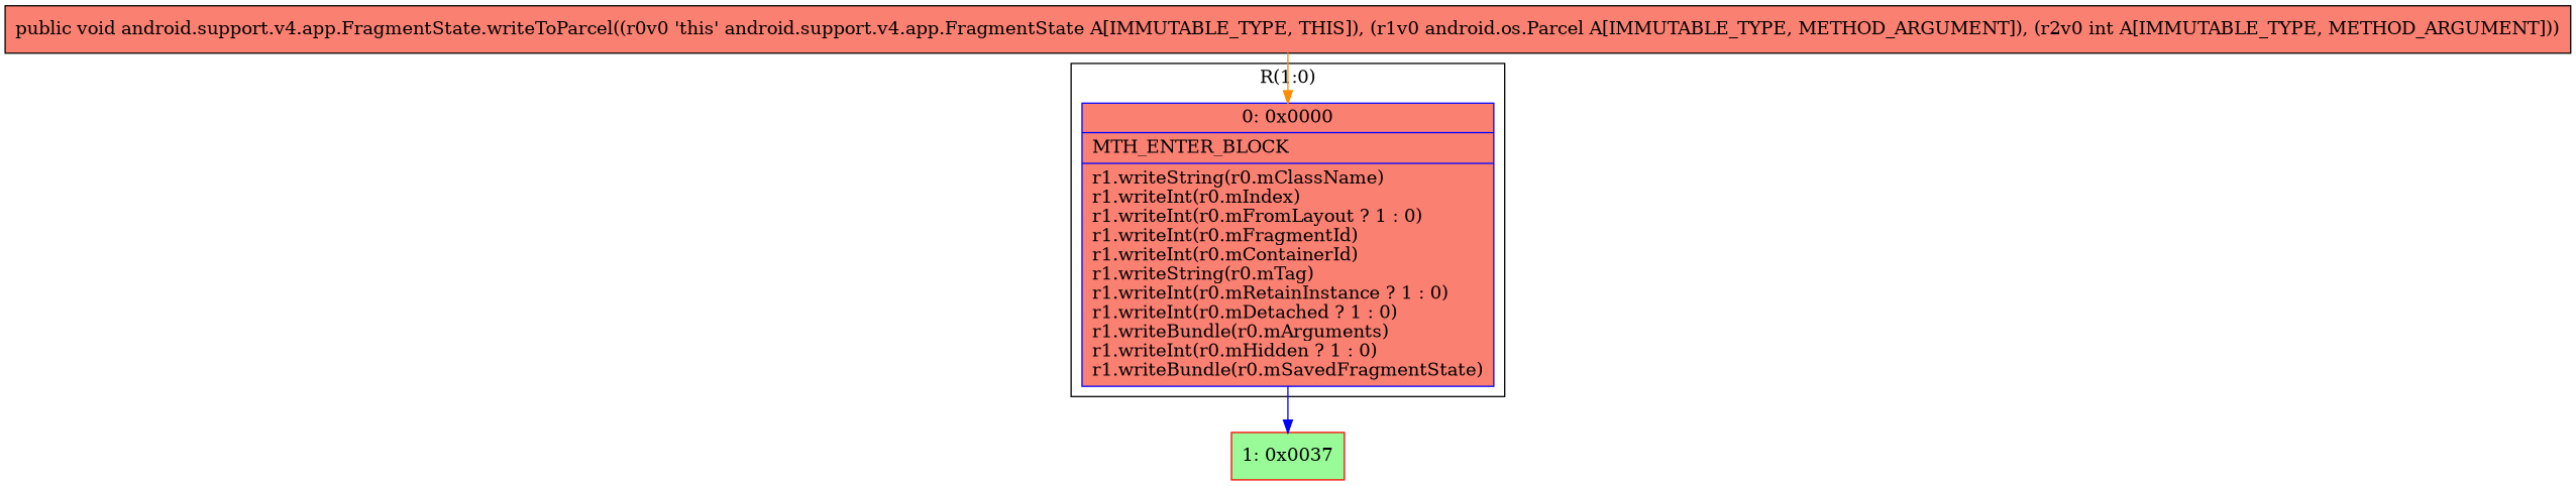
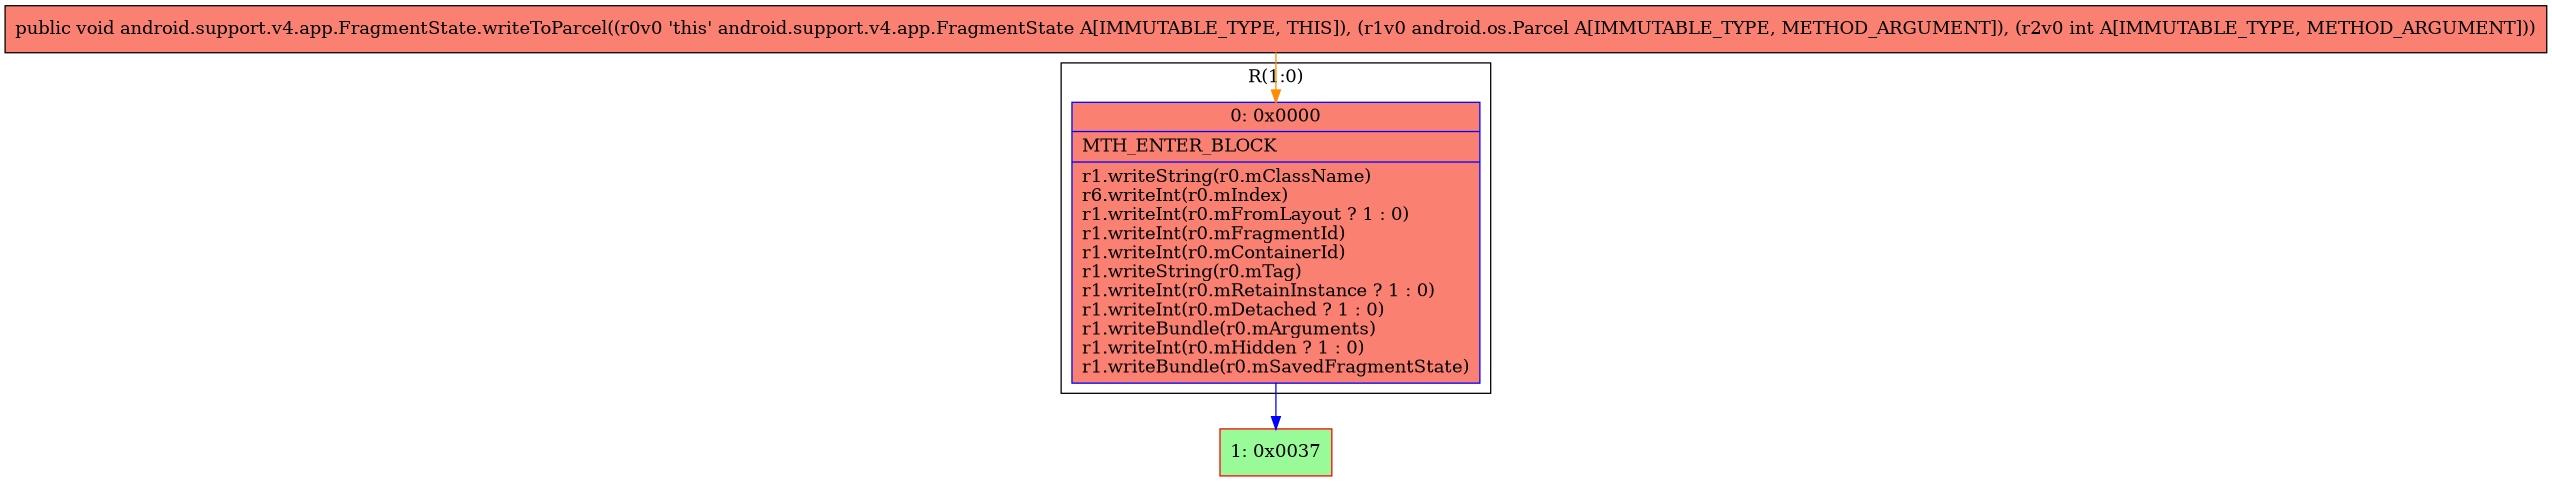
  digraph {
    node [shape=record style=filled fillcolor=salmon]
-   n1 [color=blue label="{0\:\ 0x0000|MTH_ENTER_BLOCK\l|r1.writeString(r0.mClassName)\lr1.writeInt(r0.mIndex)\lr1.writeInt(r0.mFromLayout ? 1 : 0)\lr1.writeInt(r0.mFragmentId)\lr1.writeInt(r0.mContainerId)\lr1.writeString(r0.mTag)\lr1.writeInt(r0.mRetainInstance ? 1 : 0)\lr1.writeInt(r0.mDetached ? 1 : 0)\lr1.writeBundle(r0.mArguments)\lr1.writeInt(r0.mHidden ? 1 : 0)\lr1.writeBundle(r0.mSavedFragmentState)\l}"]
+   n1 [color=blue label="{0\:\ 0x0000|MTH_ENTER_BLOCK\l|r1.writeString(r0.mClassName)\lr6.writeInt(r0.mIndex)\lr1.writeInt(r0.mFromLayout ? 1 : 0)\lr1.writeInt(r0.mFragmentId)\lr1.writeInt(r0.mContainerId)\lr1.writeString(r0.mTag)\lr1.writeInt(r0.mRetainInstance ? 1 : 0)\lr1.writeInt(r0.mDetached ? 1 : 0)\lr1.writeBundle(r0.mArguments)\lr1.writeInt(r0.mHidden ? 1 : 0)\lr1.writeBundle(r0.mSavedFragmentState)\l}"]
    n2 [color=red label="{1\:\ 0x0037}" fillcolor=palegreen]
    n3 [label="{public void android.support.v4.app.FragmentState.writeToParcel((r0v0 'this' android.support.v4.app.FragmentState A[IMMUTABLE_TYPE, THIS]), (r1v0 android.os.Parcel A[IMMUTABLE_TYPE, METHOD_ARGUMENT]), (r2v0 int A[IMMUTABLE_TYPE, METHOD_ARGUMENT])) }"]
    subgraph cluster_1 {
      label="R(1:0)"
      n1
    }
    n1 -> n2 [color=blue]
    n3 -> n1 [color=darkorange]
  }
